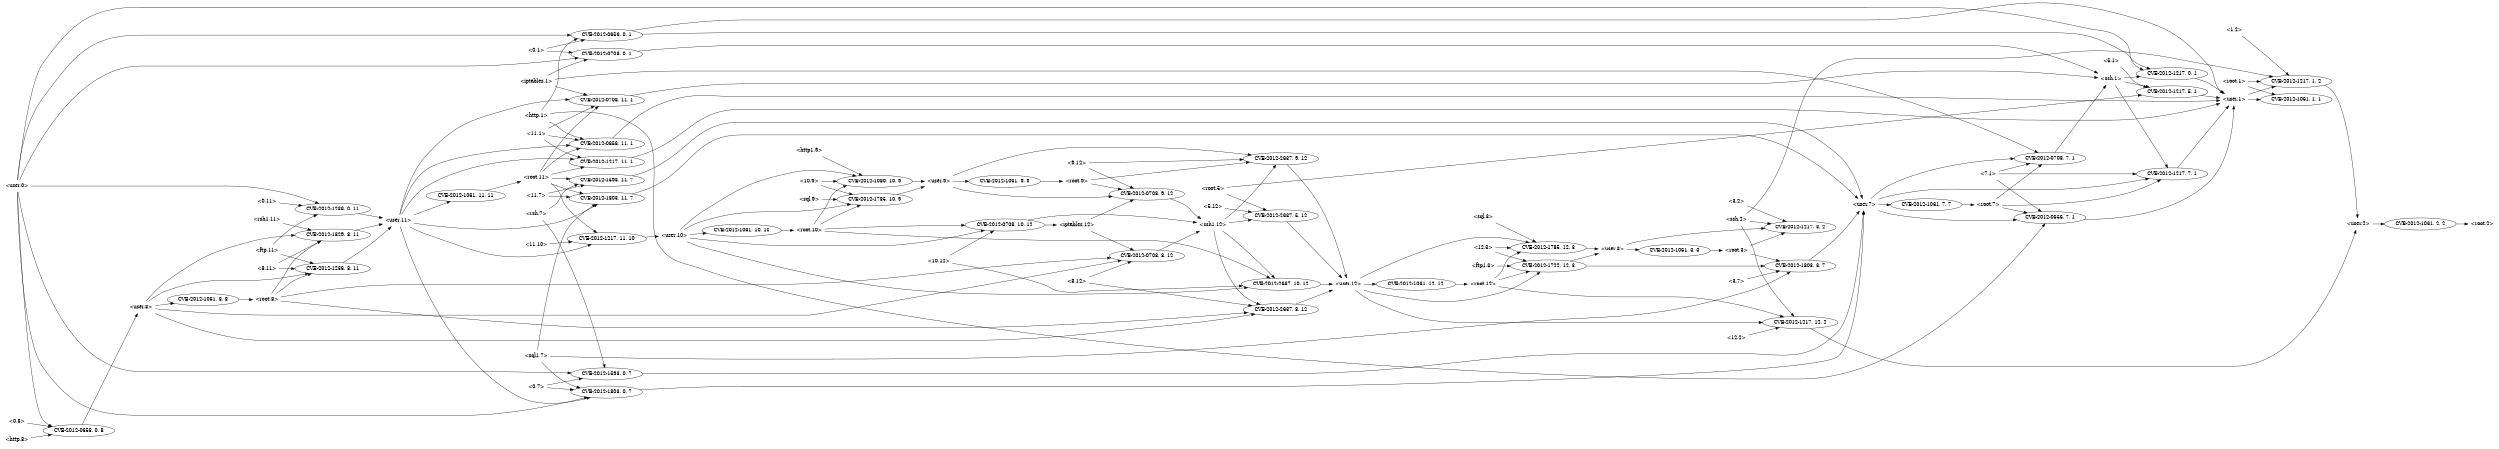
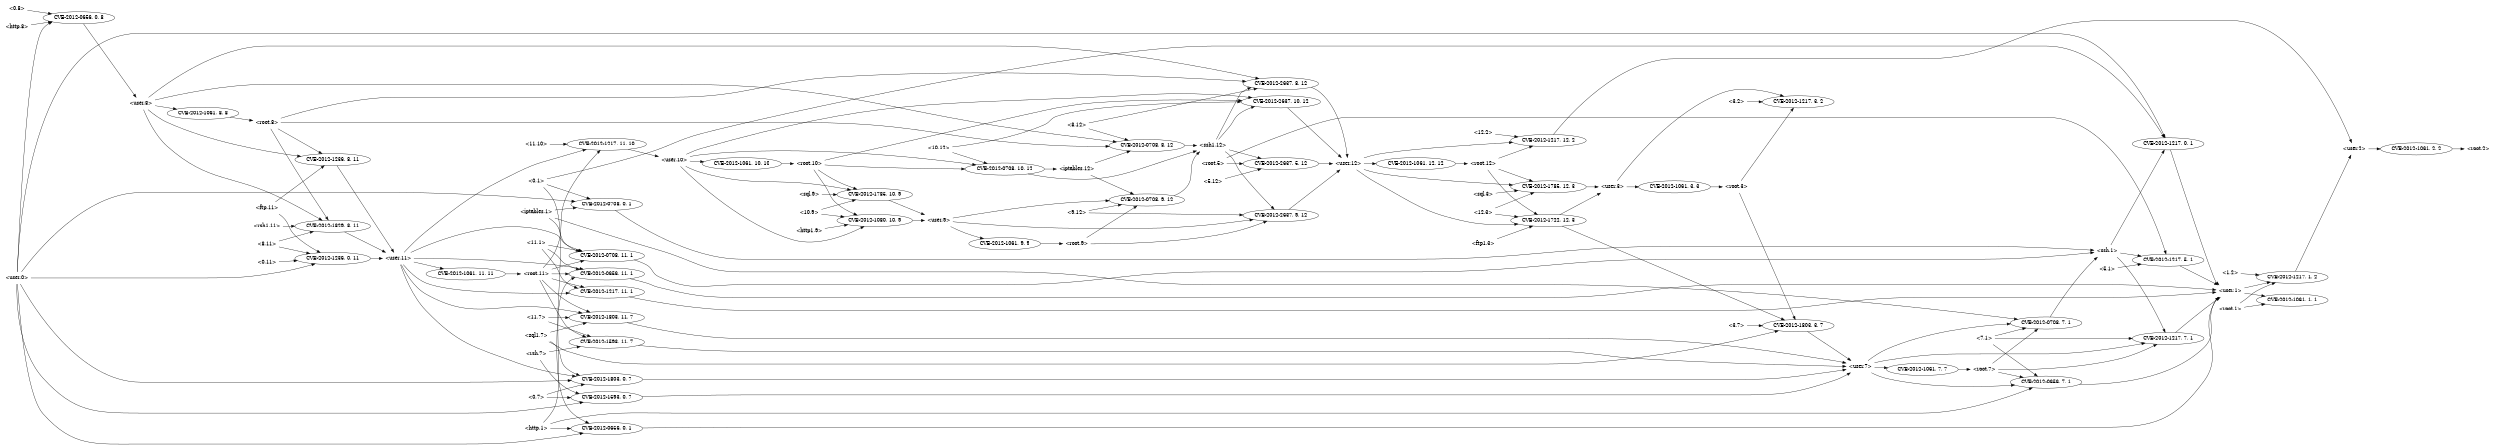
  strict digraph {
    rankdir=LR
    node [shape=plaintext]
    "<sql,9>" [height=0.5 width=0.8125]
    n2 [height=0.5 label=<CVE-2012-1785, 10, 9> width=2.5686 shape=""]
    "<user,9>" [height=0.5 width=0.91667]
    n4 [height=0.5 label=<CVE-2012-0708, 9, 12> width=2.5686 shape=""]
    n5 [height=0.5 label=<CVE-2012-1061, 9, 9> width=2.4499 shape=""]
    n6 [height=0.5 label=<CVE-2012-2637, 9, 12> width=2.5686 shape=""]
    "<ssh1,12>" [height=0.5 width=1.0278]
    "<root,9>" [height=0.5 width=0.89583]
    "<user,12>" [height=0.5 width=1.0069]
    n10 [height=0.5 label=<CVE-2012-0656, 11, 1> width=2.5686 shape=""]
    "<user,1>" [height=0.5 width=0.91667]
    n12 [height=0.5 label=<CVE-2012-1217, 1, 2> width=2.4499 shape=""]
    n13 [height=0.5 label=<CVE-2012-1061, 1, 1> width=2.4499 shape=""]
    "<user,2>" [height=0.5 width=0.91667]
    n15 [height=0.5 label=<CVE-2012-1061, 2, 2> width=2.4499 shape=""]
    "<root,1>" [height=0.5 width=0.89583]
    n17 [height=0.5 label=<CVE-2012-1061, 3, 3> width=2.4499 shape=""]
    "<root,3>" [height=0.5 width=0.89583]
    n19 [height=0.5 label=<CVE-2012-1803, 3, 7> width=2.4499 shape=""]
    n20 [height=0.5 label=<CVE-2012-1217, 3, 2> width=2.4499 shape=""]
    "<user,7>" [height=0.5 width=0.91667]
    n22 [height=0.5 label=<CVE-2012-1217, 7, 1> width=2.4499 shape=""]
    n23 [height=0.5 label=<CVE-2012-0656, 7, 1> width=2.4499 shape=""]
    n24 [height=0.5 label=<CVE-2012-1061, 7, 7> width=2.4499 shape=""]
    n25 [height=0.5 label=<CVE-2012-0708, 7, 1> width=2.4499 shape=""]
    "<ftp,11>" [height=0.5 width=0.89583]
    n27 [height=0.5 label=<CVE-2012-1236, 8, 11> width=2.5686 shape=""]
    n28 [height=0.5 label=<CVE-2012-1236, 0, 11> width=2.5686 shape=""]
    "<user,11>" [height=0.5 width=1.0069]
    n30 [height=0.5 label=<CVE-2012-0708, 11, 1> width=2.5686 shape=""]
    n31 [height=0.5 label=<CVE-2012-1217, 11, 1> width=2.5686 shape=""]
    n32 [height=0.5 label=<CVE-2012-1803, 11, 7> width=2.5686 shape=""]
    n33 [height=0.5 label=<CVE-2012-1217, 11, 10> width=2.7013 shape=""]
    n34 [height=0.5 label=<CVE-2012-1061, 11, 11> width=2.7013 shape=""]
    n35 [height=0.5 label=<CVE-2012-1803, 0, 7> width=2.4499 shape=""]
    "<ssh,1>" [height=0.5 width=0.84028]
    n37 [height=0.5 label=<CVE-2012-1593, 11, 7> width=2.5686 shape=""]
    "<user,10>" [height=0.5 width=1.0069]
    "<root,11>" [height=0.5 width=1]
    "<root,2>" [height=0.5 width=0.89583]
    n41 [height=0.5 label=<CVE-2012-2637, 8, 12> width=2.5686 shape=""]
    n42 [height=0.5 label=<CVE-2012-2637, 5, 12> width=2.5686 shape=""]
    n43 [height=0.5 label=<CVE-2012-2637, 10, 12> width=2.7013 shape=""]
    n44 [height=0.5 label=<CVE-2012-1217, 12, 2> width=2.5686 shape=""]
    n45 [height=0.5 label=<CVE-2012-1785, 12, 3> width=2.5686 shape=""]
    n46 [height=0.5 label=<CVE-2012-1061, 12, 12> width=2.7013 shape=""]
    n47 [height=0.5 label=<CVE-2012-1722, 12, 3> width=2.5686 shape=""]
    "<user,3>" [height=0.5 width=0.91667]
    "<root,12>" [height=0.5 width=1]
    n50 [height=0.5 label=<CVE-2012-1217, 5, 1> width=2.4499 shape=""]
    n51 [height=0.5 label=<CVE-2012-1217, 0, 1> width=2.4499 shape=""]
    "<iptables,12>" [height=0.5 width=1.2778]
    n53 [height=0.5 label=<CVE-2012-0708, 8, 12> width=2.5686 shape=""]
    n54 [height=0.5 label=<CVE-2012-0708, 10, 12> width=2.7013 shape=""]
    "<0,11>" [height=0.5 width=0.78472]
    "<http,8>" [height=0.5 width=0.89583]
    n57 [height=0.5 label=<CVE-2012-0656, 0, 8> width=2.4499 shape=""]
    "<user,8>" [height=0.5 width=0.91667]
    n59 [height=0.5 label=<CVE-2012-1829, 8, 11> width=2.5686 shape=""]
    n60 [height=0.5 label=<CVE-2012-1061, 8, 8> width=2.4499 shape=""]
    "<root,8>" [height=0.5 width=0.89583]
    n62 [height=0.5 label=<CVE-2012-1080, 10, 9> width=2.5686 shape=""]
    n63 [height=0.5 label=<CVE-2012-1061, 10, 10> width=2.7013 shape=""]
    "<root,10>" [height=0.5 width=1]
    n65 [height=0.5 label=<CVE-2012-1593, 0, 7> width=2.4499 shape=""]
    "<root,7>" [height=0.5 width=0.89583]
    "<8,12>" [height=0.5 width=0.78472]
    "<user,0>" [height=0.5 width=0.91667]
    n69 [height=0.5 label=<CVE-2012-0708, 0, 1> width=2.4499 shape=""]
    n70 [height=0.5 label=<CVE-2012-0656, 0, 1> width=2.4499 shape=""]
    "<11,7>" [height=0.5 width=0.78472]
    "<sql1,7>" [height=0.5 width=0.91667]
    "<0,7>" [height=0.5 width=0.75]
    "<0,1>" [height=0.5 width=0.75]
    "<http,1>" [height=0.5 width=0.89583]
    "<iptables,1>" [height=0.5 width=1.1944]
    "<sql,3>" [height=0.5 width=0.8125]
    "<8,11>" [height=0.5 width=0.78472]
    "<5,12>" [height=0.5 width=0.78472]
    "<0,8>" [height=0.5 width=0.75]
    "<9,12>" [height=0.5 width=0.78472]
    "<ftp1,3>" [height=0.5 width=0.89583]
    "<12,3>" [height=0.5 width=0.78472]
    "<10,9>" [height=0.5 width=0.78472]
    "<root,5>" [height=0.5 width=0.89583]
    "<5,1>" [height=0.5 width=0.75]
    "<12,2>" [height=0.5 width=0.78472]
    "<rsh1,11>" [height=0.5 width=1.0278]
    "<3,2>" [height=0.5 width=0.75]
-   "<ssh,2>" [height=0.5 width=0.84028]
    "<rsh,7>" [height=0.5 width=0.81944]
    "<7,1>" [height=0.5 width=0.75]
    "<http1,9>" [height=0.5 width=0.97917]
    "<11,10>" [height=0.5 width=0.88889]
    "<11,1>" [height=0.5 width=0.78472]
    "<10,12>" [height=0.5 width=0.88889]
    "<1,2>" [height=0.5 width=0.75]
    "<3,7>" [height=0.5 width=0.75]
    "<sql,9>" -> n2
    n2 -> "<user,9>"
    "<user,9>" -> n4
    "<user,9>" -> n5
    "<user,9>" -> n6
    n4 -> "<ssh1,12>"
    n5 -> "<root,9>"
    n6 -> "<user,12>"
    "<ssh1,12>" -> n6
    "<ssh1,12>" -> n41
    "<ssh1,12>" -> n42
    "<ssh1,12>" -> n43
    "<root,9>" -> n4
    "<root,9>" -> n6
    "<user,12>" -> n44
    "<user,12>" -> n45
    "<user,12>" -> n46
    "<user,12>" -> n47
    n10 -> "<user,1>"
    "<user,1>" -> n12
    "<user,1>" -> n13
    n12 -> "<user,2>"
    "<user,2>" -> n15
    n15 -> "<root,2>"
    "<root,1>" -> n12
    "<root,1>" -> n13
    n17 -> "<root,3>"
    "<root,3>" -> n19
    "<root,3>" -> n20
    n19 -> "<user,7>"
    "<user,7>" -> n22
    "<user,7>" -> n23
    "<user,7>" -> n24
    "<user,7>" -> n25
    n22 -> "<user,1>"
    n23 -> "<user,1>"
    n24 -> "<root,7>"
    n25 -> "<ssh,1>"
    "<ftp,11>" -> n27
    "<ftp,11>" -> n28
    n27 -> "<user,11>"
    n28 -> "<user,11>"
    "<user,11>" -> n10
    "<user,11>" -> n30
    "<user,11>" -> n31
    "<user,11>" -> n32
    "<user,11>" -> n33
    "<user,11>" -> n34
    "<user,11>" -> n35
    n30 -> "<ssh,1>"
    n31 -> "<user,1>"
    n32 -> "<user,7>"
    n33 -> "<user,10>"
    n34 -> "<root,11>"
    n35 -> "<user,7>"
    "<ssh,1>" -> n22
    "<ssh,1>" -> n50
    "<ssh,1>" -> n51
    n37 -> "<user,7>"
    "<user,10>" -> n2
    "<user,10>" -> n43
    "<user,10>" -> n54
    "<user,10>" -> n62
    "<user,10>" -> n63
    "<root,11>" -> n10
    "<root,11>" -> n30
    "<root,11>" -> n31
    "<root,11>" -> n32
    "<root,11>" -> n33
    "<root,11>" -> n37
    n41 -> "<user,12>"
    n42 -> "<user,12>"
    n43 -> "<user,12>"
    n44 -> "<user,2>"
    n45 -> "<user,3>"
    n46 -> "<root,12>"
    n47 -> n19
    n47 -> "<user,3>"
    "<user,3>" -> n17
    "<user,3>" -> n20
    "<root,12>" -> n44
    "<root,12>" -> n45
    "<root,12>" -> n47
    n50 -> "<user,1>"
    n51 -> "<user,1>"
    "<iptables,12>" -> n4
    "<iptables,12>" -> n53
    n53 -> "<ssh1,12>"
    n54 -> "<ssh1,12>"
    n54 -> "<iptables,12>"
    "<0,11>" -> n28
    "<http,8>" -> n57
    n57 -> "<user,8>"
    "<user,8>" -> n27
    "<user,8>" -> n41
    "<user,8>" -> n53
    "<user,8>" -> n59
    "<user,8>" -> n60
    n59 -> "<user,11>"
    n60 -> "<root,8>"
    "<root,8>" -> n27
    "<root,8>" -> n41
    "<root,8>" -> n53
    "<root,8>" -> n59
    n62 -> "<user,9>"
    n63 -> "<root,10>"
    "<root,10>" -> n2
    "<root,10>" -> n43
    "<root,10>" -> n54
    "<root,10>" -> n62
    n65 -> "<user,7>"
    "<root,7>" -> n22
    "<root,7>" -> n23
    "<root,7>" -> n25
    "<8,12>" -> n41
    "<8,12>" -> n53
    "<user,0>" -> n28
    "<user,0>" -> n35
    "<user,0>" -> n51
    "<user,0>" -> n57
    "<user,0>" -> n65
    "<user,0>" -> n69
    "<user,0>" -> n70
    n69 -> "<ssh,1>"
    n70 -> "<user,1>"
    "<11,7>" -> n32
    "<11,7>" -> n37
    "<sql1,7>" -> n19
    "<sql1,7>" -> n32
    "<sql1,7>" -> n35
    "<0,7>" -> n35
    "<0,7>" -> n65
-   n70 -> n51
+   "<0,1>" -> n51
    "<0,1>" -> n69
    "<0,1>" -> n70
    "<http,1>" -> n10
    "<http,1>" -> n23
    "<http,1>" -> n70
    "<iptables,1>" -> n25
    "<iptables,1>" -> n30
    "<iptables,1>" -> n69
    "<sql,3>" -> n45
-   "<8,11>" -> n27
+   "<8,11>" -> n28
    "<8,11>" -> n59
    "<5,12>" -> n42
    "<0,8>" -> n57
    "<9,12>" -> n4
    "<9,12>" -> n6
    "<ftp1,3>" -> n47
    "<12,3>" -> n45
    "<12,3>" -> n47
    "<10,9>" -> n2
    "<10,9>" -> n62
    "<root,5>" -> n42
    "<root,5>" -> n50
    "<5,1>" -> n50
    "<12,2>" -> n44
    "<rsh1,11>" -> n59
    "<3,2>" -> n20
-   "<ssh,2>" -> n12
-   "<ssh,2>" -> n20
-   "<ssh,2>" -> n44
    "<rsh,7>" -> n37
    "<rsh,7>" -> n65
    "<7,1>" -> n22
    "<7,1>" -> n23
    "<7,1>" -> n25
    "<http1,9>" -> n62
    "<11,10>" -> n33
    "<11,1>" -> n10
    "<11,1>" -> n30
    "<11,1>" -> n31
    "<10,12>" -> n43
    "<10,12>" -> n54
    "<1,2>" -> n12
    "<3,7>" -> n19
  }
